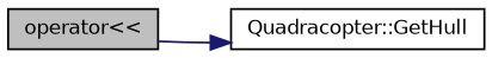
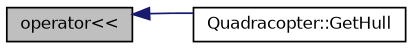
  digraph {
    rankdir=LR
    node [color=black fontname=Helvetica fontsize=10 shape=record style=filled]
    n1 [fillcolor=grey75 fontcolor=black height=0.2 label="operator\<\<" width=0.4]
    n2 [fillcolor=white height=0.2 label="Quadracopter::GetHull" width=0.4]
-   n1 -> n2 [color=midnightblue fontname=Helvetica fontsize=10 labelfontname=Helvetica labelfontsize=10 style=solid]
+   n2 -> n1 [color=midnightblue fontname=Helvetica fontsize=10 labelfontname=Helvetica labelfontsize=10 style=solid]
  }
